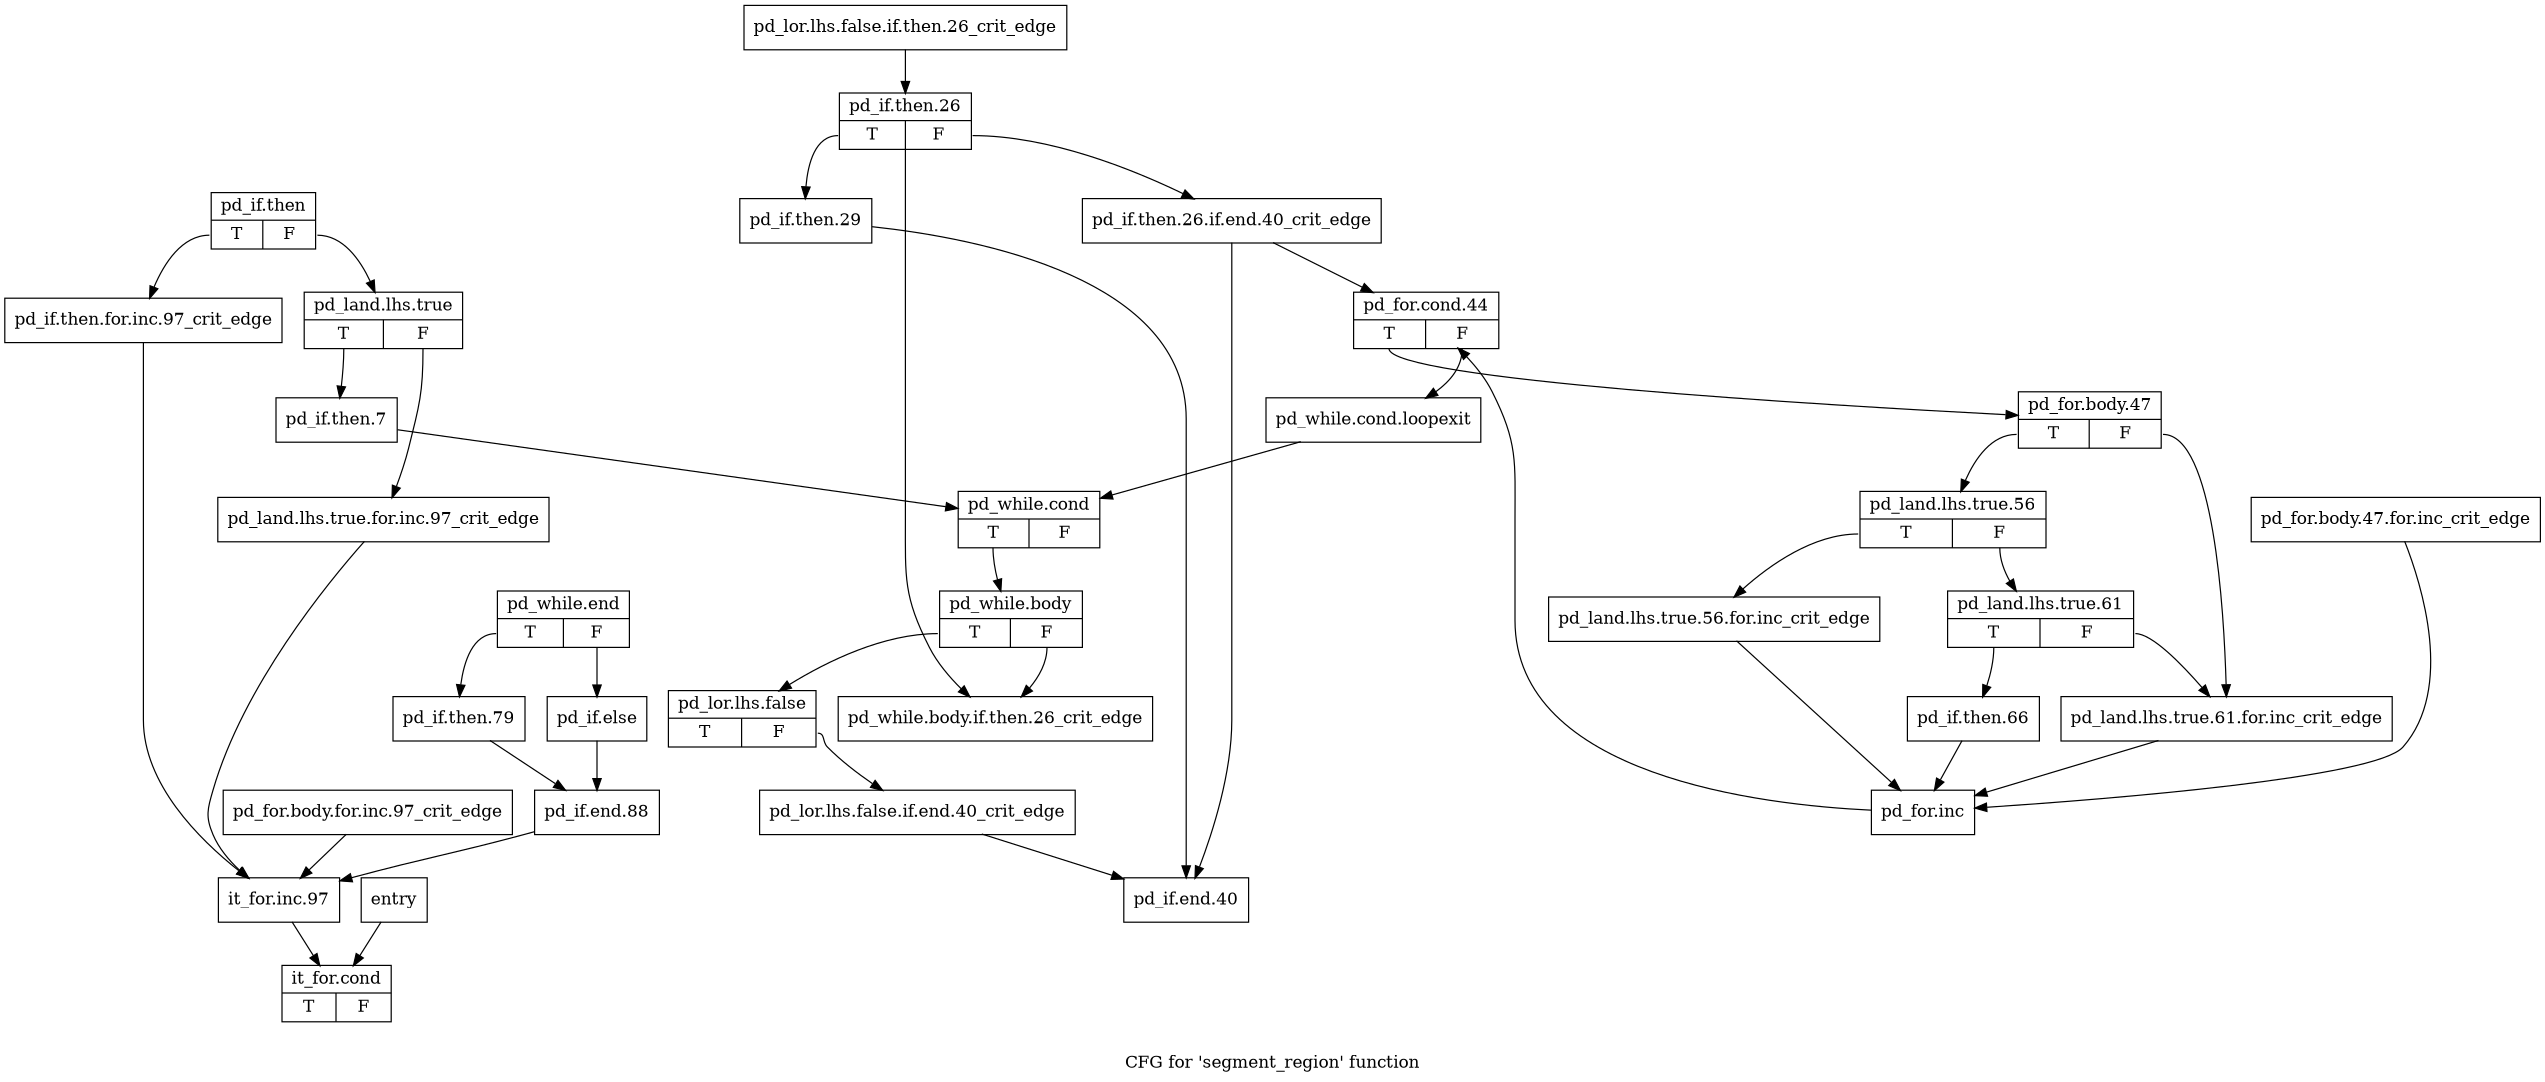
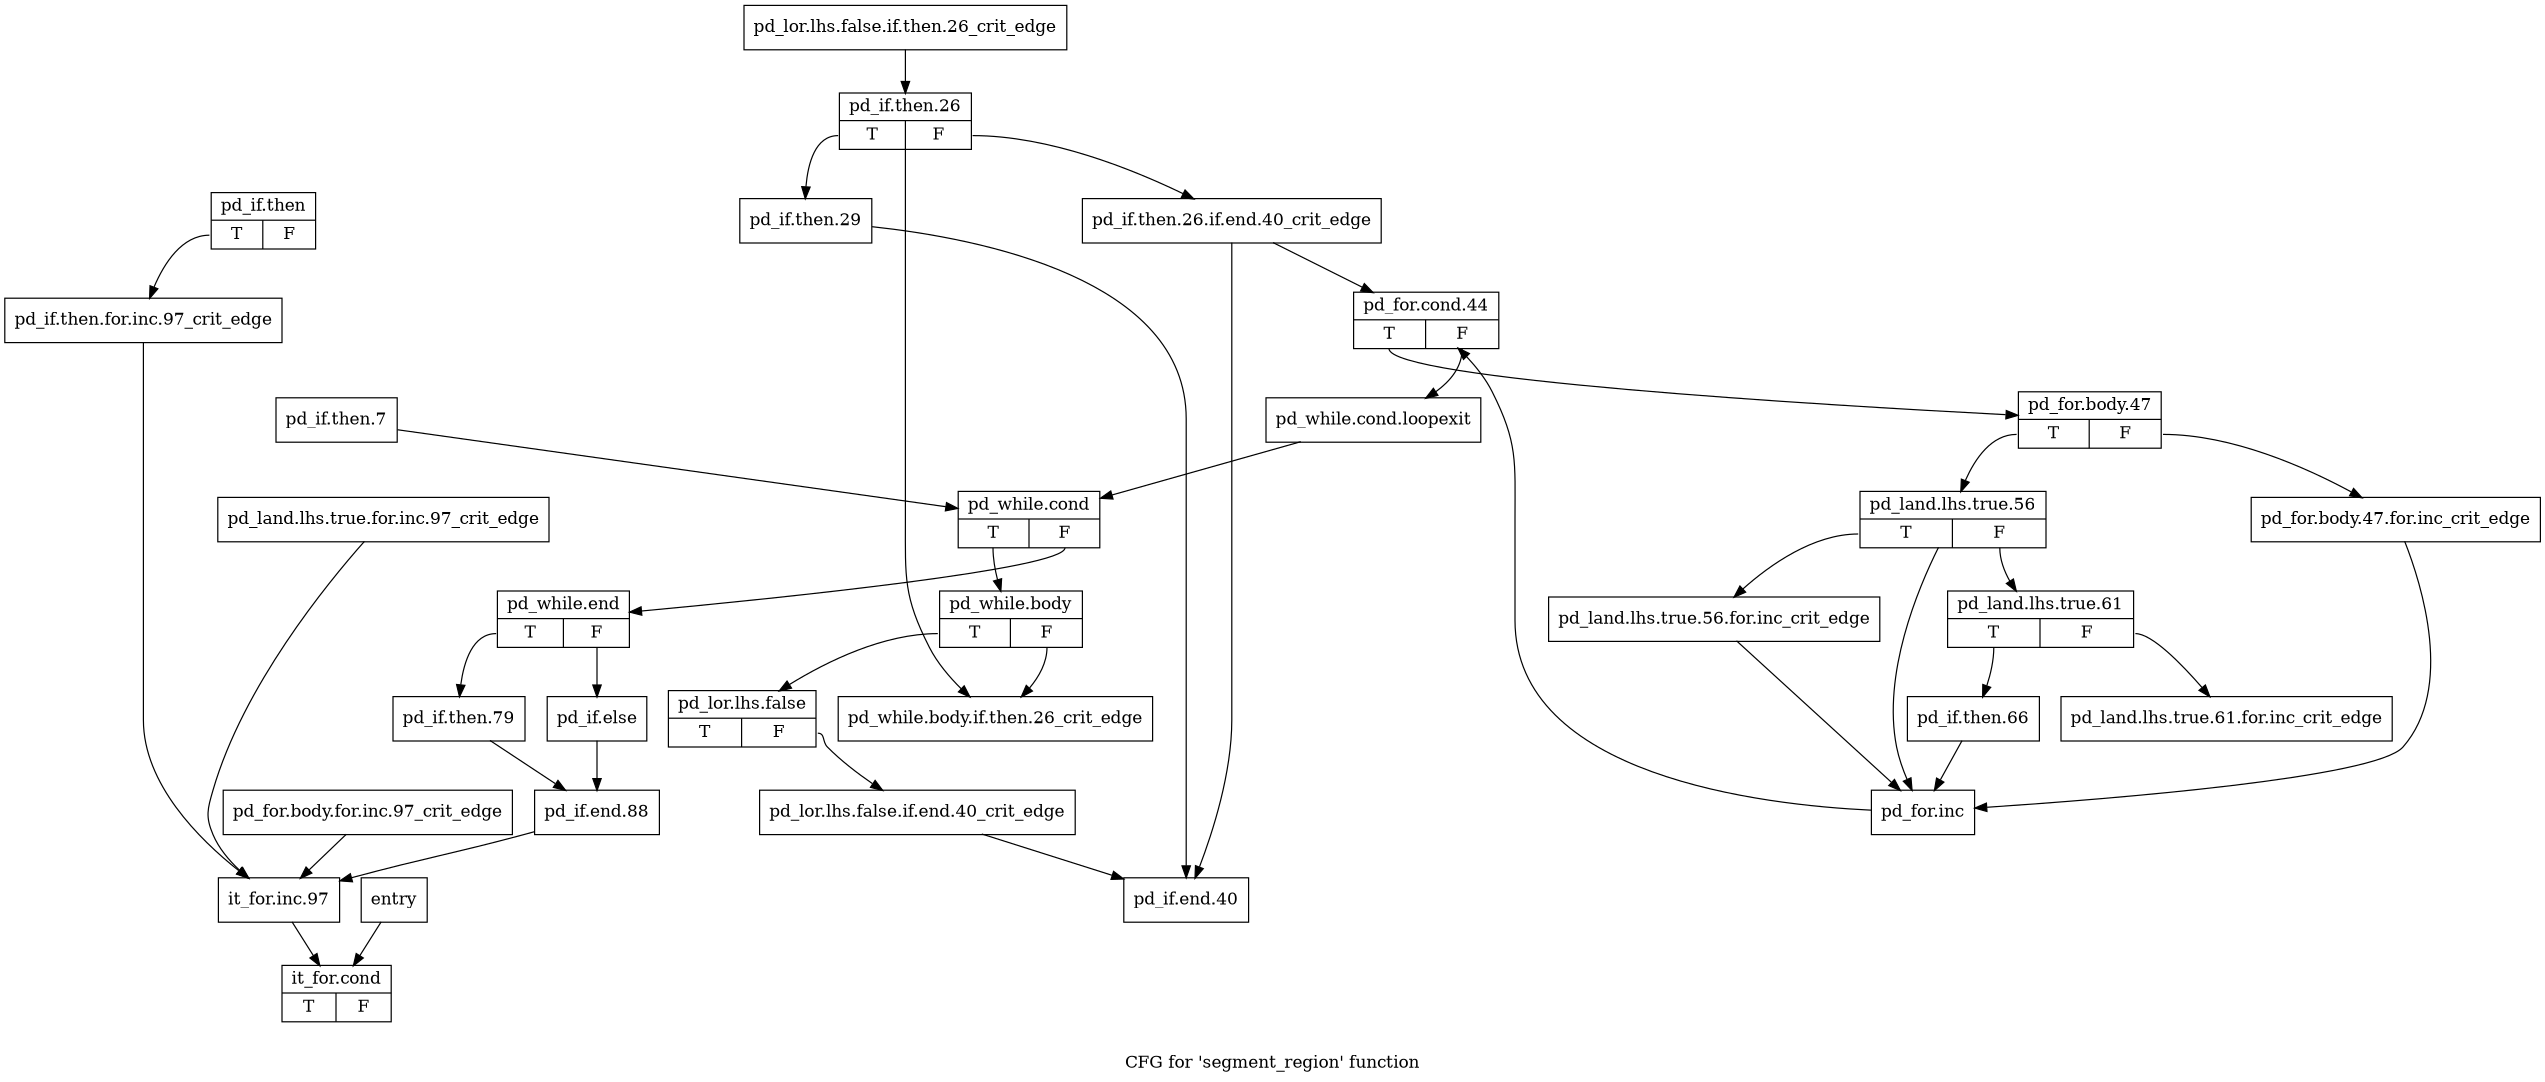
  digraph {
    fontname="DejaVu Serif"
    label="CFG for 'segment_region' function"
    node [fontname="DejaVu Serif" shape=record]
    edge [fontname="DejaVu Serif"]
    n1 [label="{entry}"]
    n2 [label="{it_for.cond|{<s0>T|<s1>F}}"]
    n3 [label="{pd_if.then|{<s0>T|<s1>F}}"]
    n4 [label="{pd_if.then.for.inc.97_crit_edge}"]
-   n5 [label="{pd_land.lhs.true|{<s0>T|<s1>F}}"]
    n6 [label="{pd_for.body.for.inc.97_crit_edge}"]
    n7 [label="{it_for.inc.97}"]
    n8 [label="{pd_if.then.7}"]
    n9 [label="{pd_land.lhs.true.for.inc.97_crit_edge}"]
    n10 [label="{pd_while.cond|{<s0>T|<s1>F}}"]
    n11 [label="{pd_while.body|{<s0>T|<s1>F}}"]
    n12 [label="{pd_while.end|{<s0>T|<s1>F}}"]
    n13 [label="{pd_lor.lhs.false|{<s0>T|<s1>F}}"]
    n14 [label="{pd_while.body.if.then.26_crit_edge}"]
    n15 [label="{pd_if.then.79}"]
    n16 [label="{pd_if.else}"]
    n17 [label="{pd_while.cond.loopexit}"]
    n18 [label="{pd_lor.lhs.false.if.end.40_crit_edge}"]
    n19 [label="{pd_if.end.88}"]
    n20 [label="{pd_lor.lhs.false.if.then.26_crit_edge}"]
    n21 [label="{pd_if.then.26|{<s0>T|<s1>F}}"]
    n22 [label="{pd_if.end.40}"]
    n23 [label="{pd_if.then.29}"]
    n24 [label="{pd_if.then.26.if.end.40_crit_edge}"]
    n25 [label="{pd_for.cond.44|{<s0>T|<s1>F}}"]
    n26 [label="{pd_for.body.47|{<s0>T|<s1>F}}"]
    n27 [label="{pd_land.lhs.true.56|{<s0>T|<s1>F}}"]
    n28 [label="{pd_for.body.47.for.inc_crit_edge}"]
    n29 [label="{pd_land.lhs.true.56.for.inc_crit_edge}"]
    n30 [label="{pd_land.lhs.true.61|{<s0>T|<s1>F}}"]
    n31 [label="{pd_for.inc}"]
    n32 [label="{pd_if.then.66}"]
    n33 [label="{pd_land.lhs.true.61.for.inc_crit_edge}"]
    n1 -> n2
    n3 -> n4 [tailport=s0]
-   n3 -> n5 [tailport=s1]
    n4 -> n7
-   n5 -> n8 [tailport=s0]
-   n5 -> n9 [tailport=s1]
    n6 -> n7
    n7 -> n2
    n8 -> n10
    n9 -> n7
    n10 -> n11 [tailport=s0]
+   n10 -> n12 [tailport=s1]
    n11 -> n13 [tailport=s0]
    n11 -> n14 [tailport=s1]
    n12 -> n15 [tailport=s0]
    n12 -> n16 [tailport=s1]
    n13 -> n18 [tailport=s1]
    n15 -> n19
    n16 -> n19
    n17 -> n10
    n18 -> n22
    n19 -> n7
    n20 -> n21
    n21 -> n14
    n21 -> n23 [tailport=s0]
    n21 -> n24 [tailport=s1]
    n23 -> n22
    n24 -> n22
    n24 -> n25
    n25 -> n17 [tailport=s1]
    n25 -> n26 [tailport=s0]
    n26 -> n27 [tailport=s0]
-   n26 -> n33 [tailport=s1]
+   n26 -> n28 [tailport=s1]
    n27 -> n29 [tailport=s0]
    n27 -> n30 [tailport=s1]
    n28 -> n31
    n29 -> n31
    n30 -> n32 [tailport=s0]
    n30 -> n33 [tailport=s1]
    n31 -> n25
    n32 -> n31
-   n33 -> n31
+   n27 -> n31
  }
